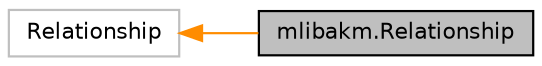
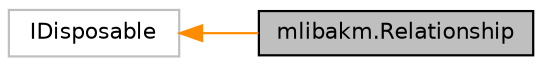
  digraph {
    rankdir=LR
    node [fontname=Helvetica fontsize=10 shape=record style=filled]
    n1 [color=black fillcolor=grey75 fontcolor=black height=0.2 label="mlibakm.Relationship" width=0.4]
-   n2 [color=grey75 fillcolor=white height=0.2 label=Relationship width=0.4]
+   n2 [color=grey75 fillcolor=white height=0.2 label=IDisposable width=0.4]
    n2 -> n1 [color=darkorange dir=back fontname=Helvetica fontsize=10 labelfontname=Helvetica labelfontsize=10 style=solid]
  }
